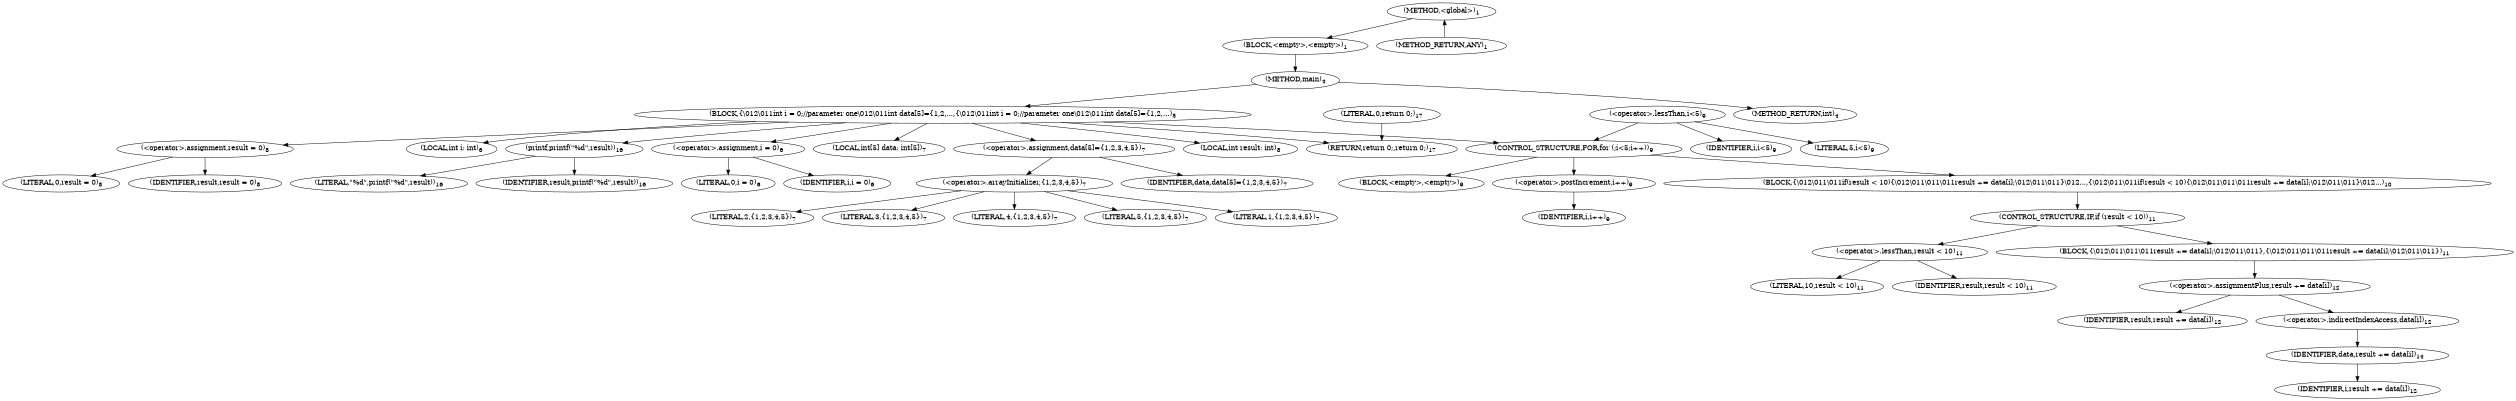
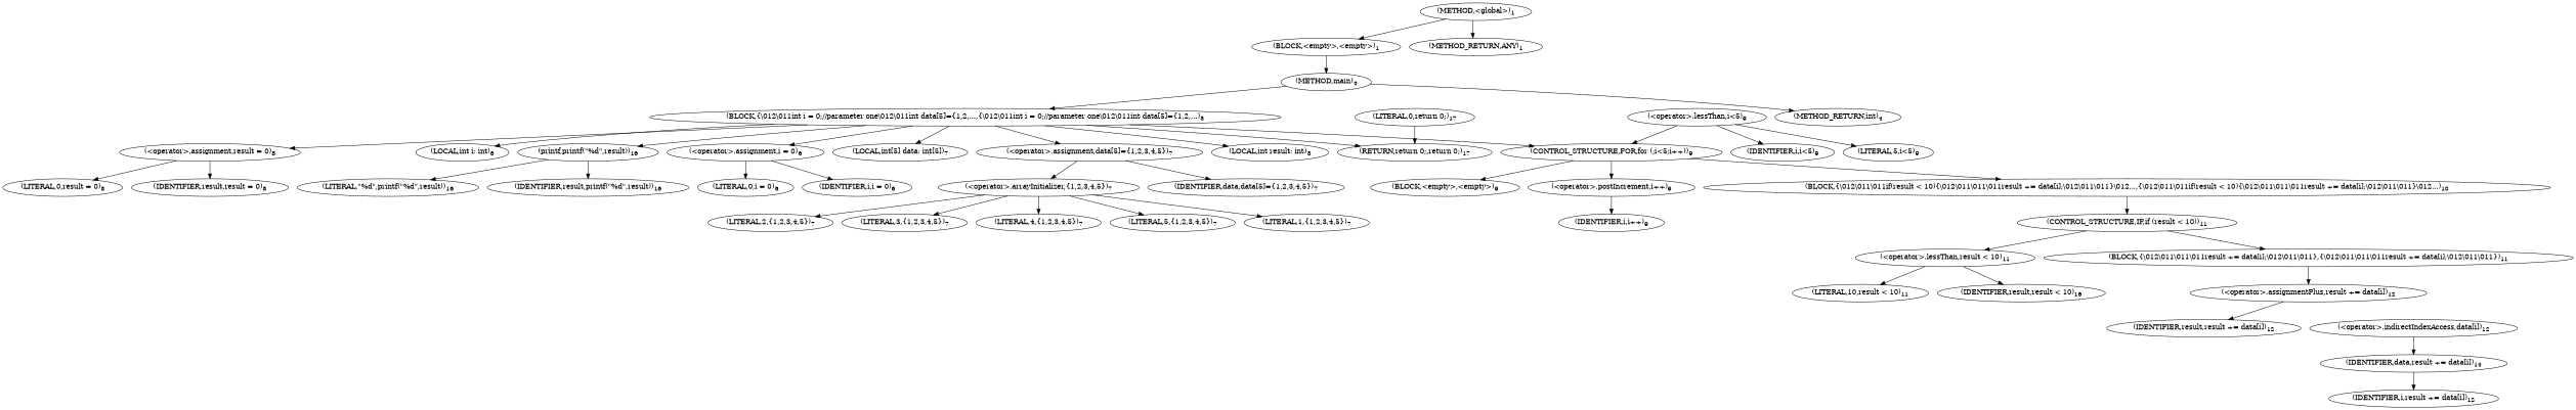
  digraph {
    n1 [label=<(METHOD,&lt;global&gt;)<SUB>1</SUB>>]
    n2 [label=<(BLOCK,&lt;empty&gt;,&lt;empty&gt;)<SUB>1</SUB>>]
    n3 [label=<(METHOD_RETURN,ANY)<SUB>1</SUB>>]
    n4 [label=<(METHOD,main)<SUB>4</SUB>>]
    n5 [label=<(BLOCK,{\012\011int i = 0;//parameter one\012\011int data[5]={1,2,...,{\012\011int i = 0;//parameter one\012\011int data[5]={1,2,...)<SUB>5</SUB>>]
    n6 [label=<(METHOD_RETURN,int)<SUB>4</SUB>>]
    n7 [label=<(LOCAL,int i: int)<SUB>6</SUB>>]
    n8 [label=<(&lt;operator&gt;.assignment,i = 0)<SUB>6</SUB>>]
    n9 [label=<(LOCAL,int[5] data: int[5])<SUB>7</SUB>>]
    n10 [label=<(&lt;operator&gt;.assignment,data[5]={1,2,3,4,5})<SUB>7</SUB>>]
    n11 [label=<(LOCAL,int result: int)<SUB>8</SUB>>]
    n12 [label=<(&lt;operator&gt;.assignment,result = 0)<SUB>8</SUB>>]
    n13 [label=<(CONTROL_STRUCTURE,FOR,for (;i&lt;5;i++))<SUB>9</SUB>>]
    n14 [label=<(printf,printf(&quot;%d&quot;,result))<SUB>16</SUB>>]
    n15 [label=<(RETURN,return 0;,return 0;)<SUB>17</SUB>>]
    n16 [label=<(IDENTIFIER,i,i = 0)<SUB>6</SUB>>]
    n17 [label=<(LITERAL,0,i = 0)<SUB>6</SUB>>]
    n18 [label=<(IDENTIFIER,data,data[5]={1,2,3,4,5})<SUB>7</SUB>>]
    n19 [label=<(&lt;operator&gt;.arrayInitializer,{1,2,3,4,5})<SUB>7</SUB>>]
    n20 [label=<(IDENTIFIER,result,result = 0)<SUB>8</SUB>>]
    n21 [label=<(LITERAL,0,result = 0)<SUB>8</SUB>>]
    n22 [label=<(BLOCK,&lt;empty&gt;,&lt;empty&gt;)<SUB>9</SUB>>]
    n23 [label=<(&lt;operator&gt;.postIncrement,i++)<SUB>9</SUB>>]
    n24 [label=<(BLOCK,{\012\011\011if(result &lt; 10){\012\011\011\011result += data[i];\012\011\011}\012...,{\012\011\011if(result &lt; 10){\012\011\011\011result += data[i];\012\011\011}\012...)<SUB>10</SUB>>]
    n25 [label=<(LITERAL,&quot;%d&quot;,printf(&quot;%d&quot;,result))<SUB>16</SUB>>]
    n26 [label=<(IDENTIFIER,result,printf(&quot;%d&quot;,result))<SUB>16</SUB>>]
    n27 [label=<(LITERAL,1,{1,2,3,4,5})<SUB>7</SUB>>]
    n28 [label=<(LITERAL,2,{1,2,3,4,5})<SUB>7</SUB>>]
    n29 [label=<(LITERAL,3,{1,2,3,4,5})<SUB>7</SUB>>]
    n30 [label=<(LITERAL,4,{1,2,3,4,5})<SUB>7</SUB>>]
    n31 [label=<(LITERAL,5,{1,2,3,4,5})<SUB>7</SUB>>]
    n32 [label=<(&lt;operator&gt;.lessThan,i&lt;5)<SUB>9</SUB>>]
    n33 [label=<(IDENTIFIER,i,i&lt;5)<SUB>9</SUB>>]
    n34 [label=<(LITERAL,5,i&lt;5)<SUB>9</SUB>>]
    n35 [label=<(IDENTIFIER,i,i++)<SUB>9</SUB>>]
    n36 [label=<(CONTROL_STRUCTURE,IF,if (result &lt; 10))<SUB>11</SUB>>]
    n37 [label=<(&lt;operator&gt;.lessThan,result &lt; 10)<SUB>11</SUB>>]
    n38 [label=<(BLOCK,{\012\011\011\011result += data[i];\012\011\011},{\012\011\011\011result += data[i];\012\011\011})<SUB>11</SUB>>]
-   n39 [label=<(IDENTIFIER,result,result &lt; 10)<SUB>11</SUB>>]
+   n39 [label=<(IDENTIFIER,result,result &lt; 10)<SUB>16</SUB>>]
    n40 [label=<(LITERAL,10,result &lt; 10)<SUB>11</SUB>>]
    n41 [label=<(&lt;operator&gt;.assignmentPlus,result += data[i])<SUB>12</SUB>>]
    n42 [label=<(IDENTIFIER,result,result += data[i])<SUB>12</SUB>>]
    n43 [label=<(&lt;operator&gt;.indirectIndexAccess,data[i])<SUB>12</SUB>>]
    n44 [label=<(IDENTIFIER,data,result += data[i])<SUB>14</SUB>>]
    n45 [label=<(IDENTIFIER,i,result += data[i])<SUB>12</SUB>>]
    n46 [label=<(LITERAL,0,return 0;)<SUB>17</SUB>>]
    n1 -> n2
-   n3 -> n1
+   n1 -> n3
    n2 -> n4
    n4 -> n5
    n4 -> n6
    n5 -> n7
    n5 -> n8
    n5 -> n9
    n5 -> n10
    n5 -> n11
    n5 -> n12
    n5 -> n13
    n5 -> n14
    n5 -> n15
    n8 -> n16
    n8 -> n17
    n10 -> n18
    n10 -> n19
    n12 -> n20
    n12 -> n21
    n13 -> n22
    n13 -> n23
    n13 -> n24
    n14 -> n25
    n14 -> n26
    n19 -> n27
    n19 -> n28
    n19 -> n29
    n19 -> n30
    n19 -> n31
    n23 -> n35
    n24 -> n36
    n32 -> n13
    n32 -> n33
    n32 -> n34
    n36 -> n37
    n36 -> n38
    n37 -> n39
    n37 -> n40
    n38 -> n41
    n41 -> n42
-   n41 -> n43
    n43 -> n44
    n44 -> n45
    n46 -> n15
  }
